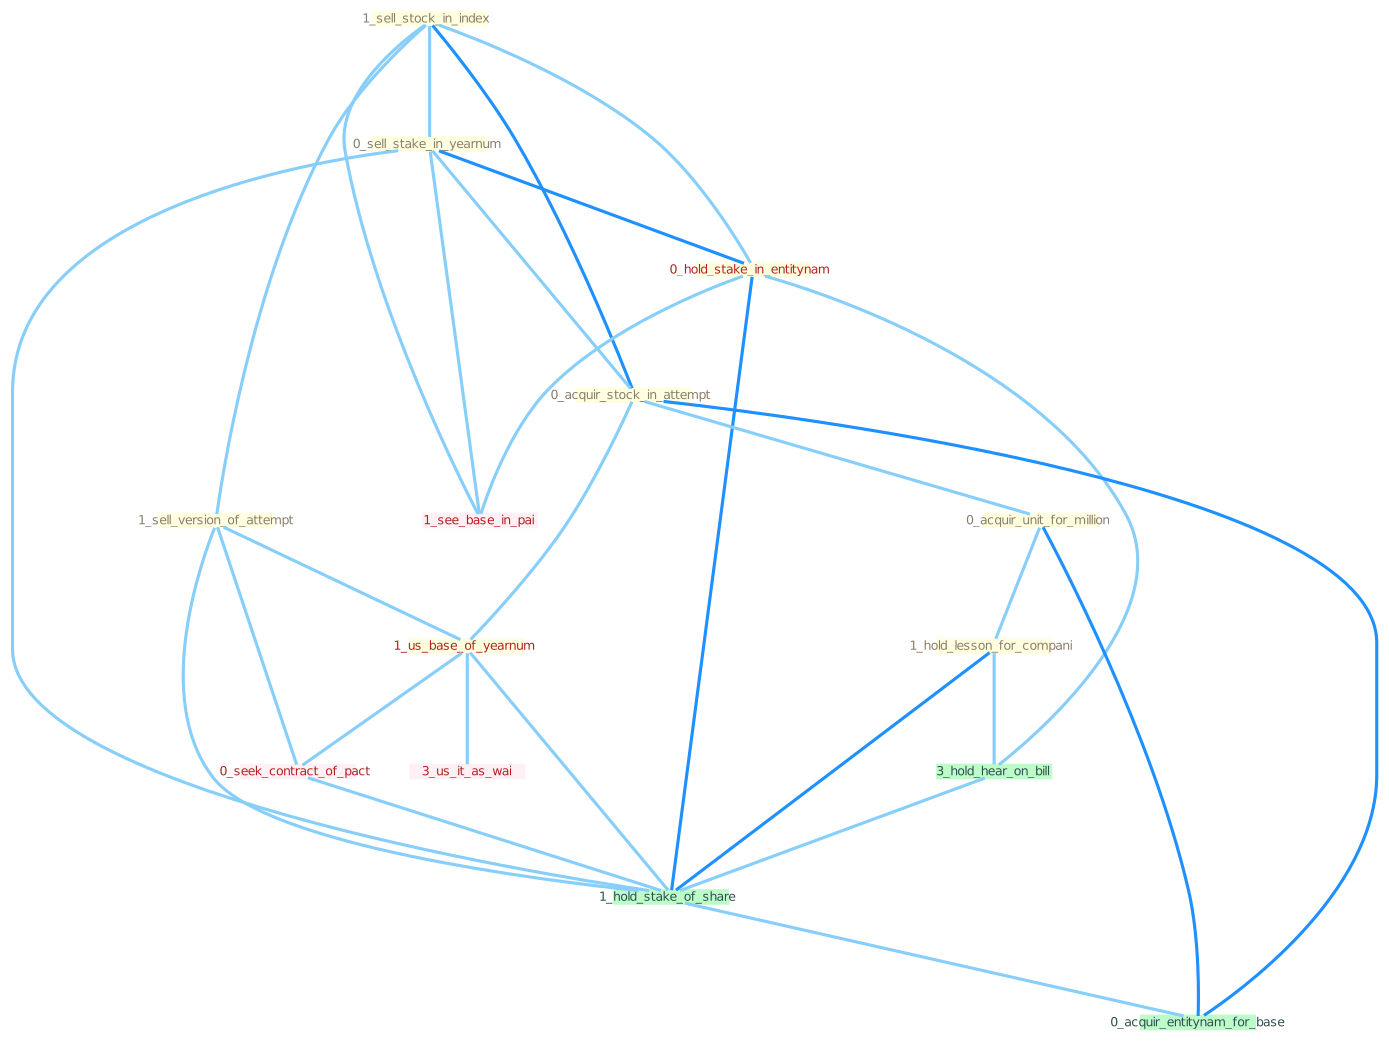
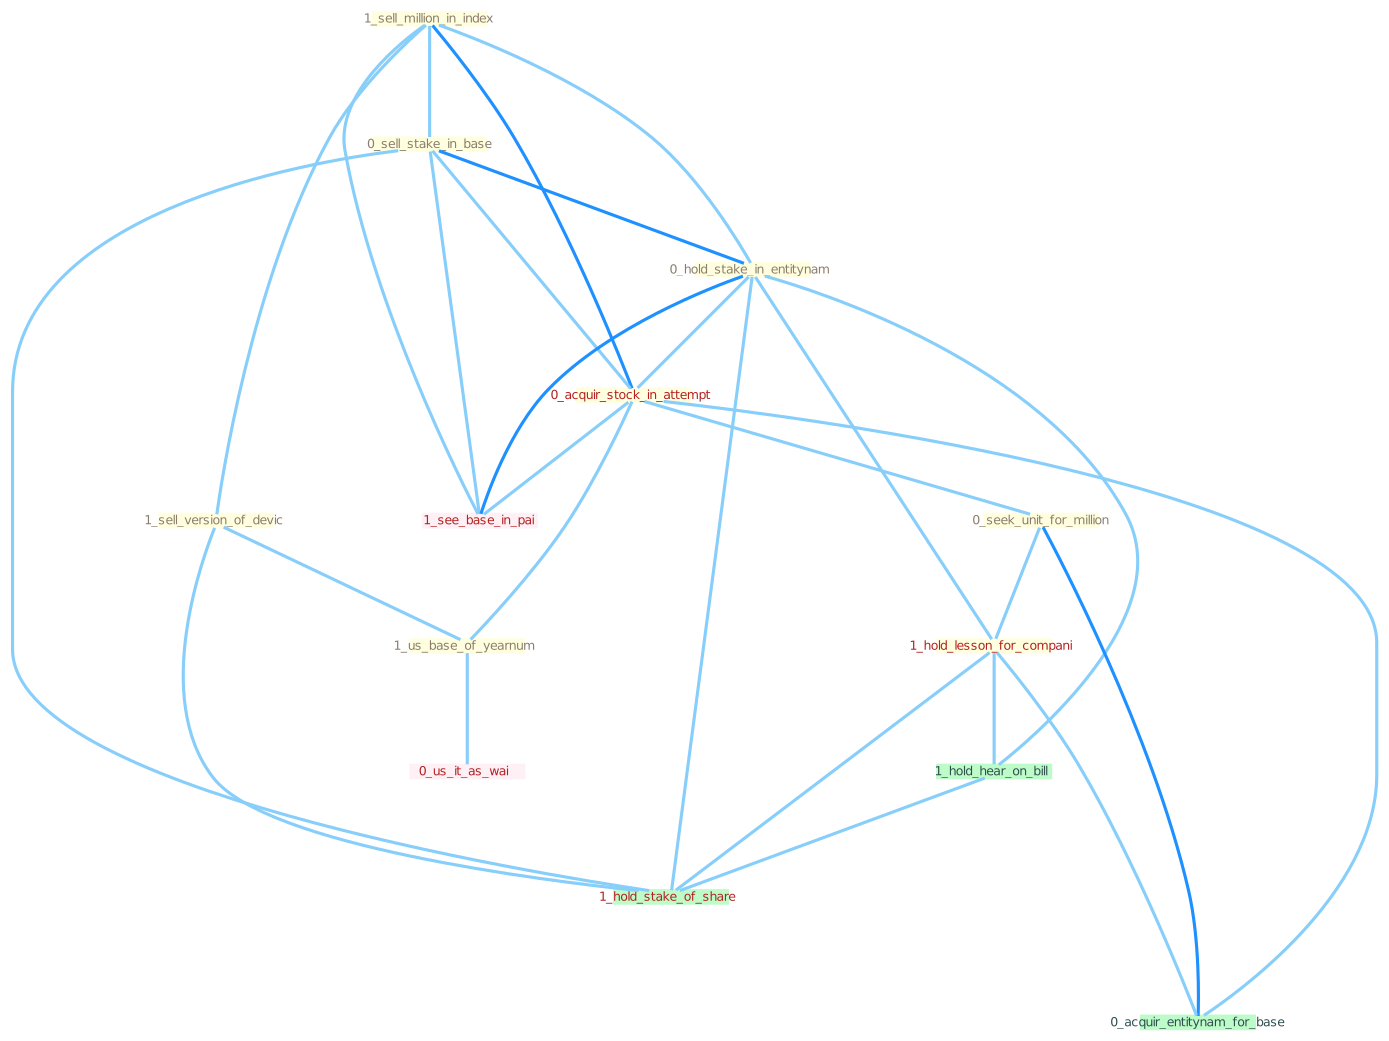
  graph {
    fontname="DejaVu Sans"
    node [color="#ffffe0" fixedsize=true fontcolor="#8b7d6b" fontname="DejaVu Sans" fontsize=4 shape=polygon style=filled]
    edge [color="#87cefa" fontname="DejaVu Sans" w=1]
-   "1_sell_stock_in_index " [height=.06 width=.5]
-   "0_sell_stake_in_yearnum " [height=.06 width=.5]
-   "0_hold_stake_in_entitynam " [fontcolor="#b22222" height=.06 width=.5]
-   "1_sell_version_of_devic " [height=.06 width=.5 label="1_sell_version_of_attempt"]
-   "0_acquir_stock_in_attempt " [height=.06 width=.5]
-   "0_acquir_unit_for_million " [height=.06 width=.5]
-   "1_hold_lesson_for_compani " [height=.06 width=.5]
-   "1_us_base_of_yearnum " [fontcolor="#b22222" height=.06 width=.5]
-   "0_seek_contract_of_pact " [color="#fff0f5" fontcolor="#b22222" height=.06 width=.5]
-   "0_us_it_as_wai " [color="#fff0f5" fontcolor="#b22222" height=.06 width=.5 label="3_us_it_as_wai"]
+   "1_sell_stock_in_index " [height=.06 width=.5 label="1_sell_million_in_index"]
+   "0_sell_stake_in_yearnum " [height=.06 width=.5 label="0_sell_stake_in_base"]
+   "0_hold_stake_in_entitynam " [height=.06 width=.5]
+   "1_sell_version_of_devic " [height=.06 width=.5]
+   "0_acquir_stock_in_attempt " [fontcolor="#b22222" height=.06 width=.5]
+   "0_acquir_unit_for_million " [height=.06 width=.5 label="0_seek_unit_for_million"]
+   "1_hold_lesson_for_compani " [fontcolor="#b22222" height=.06 width=.5]
+   "1_us_base_of_yearnum " [height=.06 width=.5]
+   "0_us_it_as_wai " [color="#fff0f5" fontcolor="#b22222" height=.06 width=.5]
    n11 [color="#fff0f5" fontcolor="#b22222" height=.06 label="1_see_base_in_pai" width=.5]
-   "1_hold_stake_of_share " [color="#BDFCC9" fontcolor="#2f4f4f" height=.06 width=.5]
-   "1_hold_hear_on_bill " [color="#BDFCC9" fontcolor="#2f4f4f" height=.06 width=.5 label="3_hold_hear_on_bill"]
+   "1_hold_stake_of_share " [color="#BDFCC9" fontcolor="#b22222" height=.06 width=.5]
+   "1_hold_hear_on_bill " [color="#BDFCC9" fontcolor="#2f4f4f" height=.06 width=.5]
    n14 [color="#BDFCC9" fontcolor="#2f4f4f" height=.06 label="0_acquir_entitynam_for_base" width=.5]
    subgraph sub_1 {
      "1_sell_stock_in_index "
      "0_sell_stake_in_yearnum "
      "0_hold_stake_in_entitynam "
      "1_sell_version_of_devic "
      "0_acquir_stock_in_attempt "
      "0_acquir_unit_for_million "
      "1_hold_lesson_for_compani "
      "1_us_base_of_yearnum "
    }
    subgraph sub_2 {
-     "0_seek_contract_of_pact "
      "0_us_it_as_wai "
      n11
    }
    "1_sell_stock_in_index " -- "0_sell_stake_in_yearnum " [w=2]
    "1_sell_stock_in_index " -- "0_hold_stake_in_entitynam "
    "1_sell_stock_in_index " -- "1_sell_version_of_devic "
    "1_sell_stock_in_index " -- "0_acquir_stock_in_attempt " [color="#1e90ff" w=2]
    "1_sell_stock_in_index " -- n11
    "0_sell_stake_in_yearnum " -- "0_hold_stake_in_entitynam " [color="#1e90ff" w=2]
    "0_sell_stake_in_yearnum " -- "0_acquir_stock_in_attempt "
    "0_sell_stake_in_yearnum " -- n11
    "0_sell_stake_in_yearnum " -- "1_hold_stake_of_share "
-   "0_hold_stake_in_entitynam " -- n11
-   "0_hold_stake_in_entitynam " -- "1_hold_stake_of_share " [color="#1e90ff" w=2]
+   "0_hold_stake_in_entitynam " -- "0_acquir_stock_in_attempt "
+   "0_hold_stake_in_entitynam " -- "1_hold_lesson_for_compani "
+   "0_hold_stake_in_entitynam " -- n11 [color="#1e90ff"]
+   "0_hold_stake_in_entitynam " -- "1_hold_stake_of_share " [w=2]
    "0_hold_stake_in_entitynam " -- "1_hold_hear_on_bill "
    "1_sell_version_of_devic " -- "1_us_base_of_yearnum "
-   "1_sell_version_of_devic " -- "0_seek_contract_of_pact "
    "1_sell_version_of_devic " -- "1_hold_stake_of_share "
    "0_acquir_stock_in_attempt " -- "0_acquir_unit_for_million "
    "0_acquir_stock_in_attempt " -- "1_us_base_of_yearnum "
-   "0_acquir_stock_in_attempt " -- n14 [color="#1e90ff"]
+   "0_acquir_stock_in_attempt " -- n11
+   "0_acquir_stock_in_attempt " -- n14
    "0_acquir_unit_for_million " -- "1_hold_lesson_for_compani "
    "0_acquir_unit_for_million " -- n14 [color="#1e90ff" w=2]
-   "1_hold_lesson_for_compani " -- "1_hold_stake_of_share " [color="#1e90ff"]
+   "1_hold_lesson_for_compani " -- "1_hold_stake_of_share "
    "1_hold_lesson_for_compani " -- "1_hold_hear_on_bill "
-   "1_hold_stake_of_share " -- n14
-   "1_us_base_of_yearnum " -- "0_seek_contract_of_pact "
+   "1_hold_lesson_for_compani " -- n14
    "1_us_base_of_yearnum " -- "0_us_it_as_wai "
-   "1_us_base_of_yearnum " -- "1_hold_stake_of_share "
-   "0_seek_contract_of_pact " -- "1_hold_stake_of_share "
    "1_hold_hear_on_bill " -- "1_hold_stake_of_share "
  }
